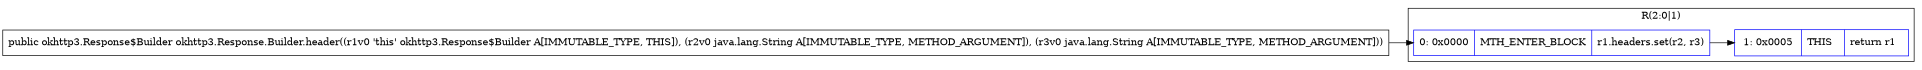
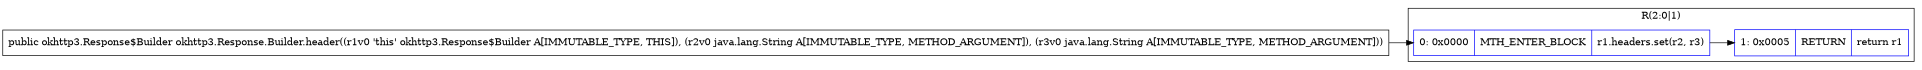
  digraph {
    rankdir=LR
    node [color=blue shape=record]
    n1 [label="{0\:\ 0x0000|MTH_ENTER_BLOCK\l|r1.headers.set(r2, r3)\l}"]
-   n2 [label="{1\:\ 0x0005|THIS\l|return r1\l}"]
+   n2 [label="{1\:\ 0x0005|RETURN\l|return r1\l}"]
    n3 [label="{public okhttp3.Response$Builder okhttp3.Response.Builder.header((r1v0 'this' okhttp3.Response$Builder A[IMMUTABLE_TYPE, THIS]), (r2v0 java.lang.String A[IMMUTABLE_TYPE, METHOD_ARGUMENT]), (r3v0 java.lang.String A[IMMUTABLE_TYPE, METHOD_ARGUMENT])) }" color=""]
    subgraph cluster_1 {
      label="R(2:0|1)"
      n1
      n2
    }
    n1 -> n2
    n3 -> n1
  }
